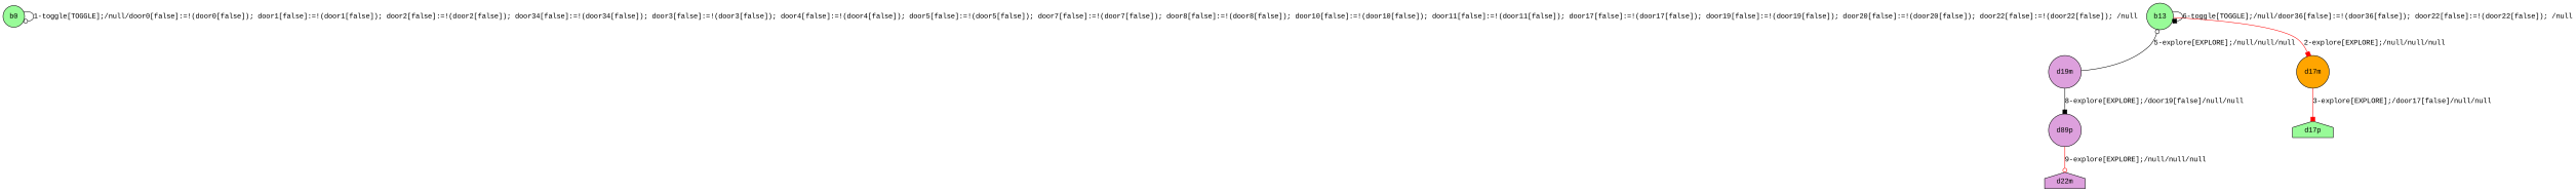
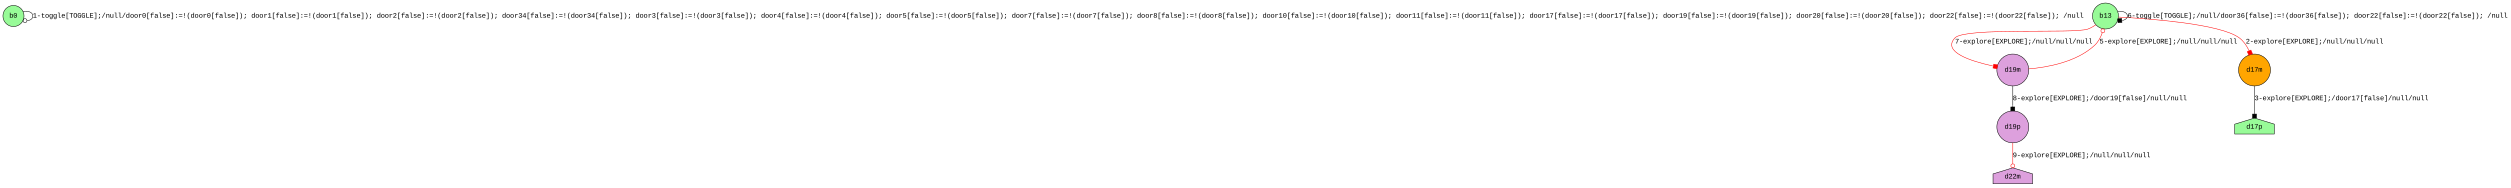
  digraph {
    fontname="Liberation Mono"
    node [fillcolor=palegreen fontname="Liberation Mono" shape=circle style=filled]
    edge [arrowhead=box color=red fontname="Liberation Mono"]
    b0
    d17m [fillcolor=orange]
    d17p [shape=house]
    d19m [fillcolor=plum]
    b13
-   d19p [fillcolor=plum label=d89p]
+   d19p [fillcolor=plum]
    d22m [fillcolor=plum shape=house]
    b0 -> b0 [arrowhead=odot color=black label="1-toggle[TOGGLE];/null/door0[false]:=!(door0[false]); door1[false]:=!(door1[false]); door2[false]:=!(door2[false]); door34[false]:=!(door34[false]); door3[false]:=!(door3[false]); door4[false]:=!(door4[false]); door5[false]:=!(door5[false]); door7[false]:=!(door7[false]); door8[false]:=!(door8[false]); door10[false]:=!(door10[false]); door11[false]:=!(door11[false]); door17[false]:=!(door17[false]); door19[false]:=!(door19[false]); door20[false]:=!(door20[false]); door22[false]:=!(door22[false]); /null"]
-   d17m -> d17p [label="3-explore[EXPLORE];/door17[false]/null/null"]
-   d19m -> b13 [arrowhead=odot color=black label="5-explore[EXPLORE];/null/null/null"]
+   d17m -> d17p [color=black label="3-explore[EXPLORE];/door17[false]/null/null"]
+   d19m -> b13 [arrowhead=odot label="5-explore[EXPLORE];/null/null/null"]
    d19m -> d19p [color=black label="8-explore[EXPLORE];/door19[false]/null/null"]
    b13 -> d17m [label="2-explore[EXPLORE];/null/null/null"]
+   b13 -> d19m [label="7-explore[EXPLORE];/null/null/null"]
    b13 -> b13 [color=black label="6-toggle[TOGGLE];/null/door36[false]:=!(door36[false]); door22[false]:=!(door22[false]); /null"]
    d19p -> d22m [arrowhead=odot label="9-explore[EXPLORE];/null/null/null"]
  }
